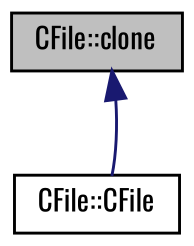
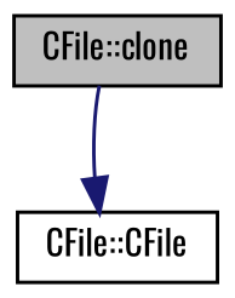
  digraph {
    rankdir=TB
    fontname=Oswald
    node [color=black fontname=Oswald fontsize=10 shape=record style=filled]
    n1 [fillcolor=grey75 fontcolor=black height=0.2 label="CFile::clone" width=0.4]
    n2 [fillcolor=white height=0.2 label="CFile::CFile" width=0.4]
-   n2 -> n1 [color=midnightblue fontname=Oswald fontsize=10 labelfontname=Helvetica labelfontsize=10 style=solid]
+   n1 -> n2 [color=midnightblue fontname=Oswald fontsize=10 labelfontname=Helvetica labelfontsize=10 style=solid]
  }
